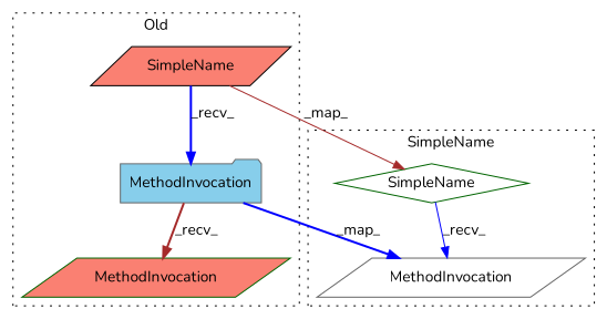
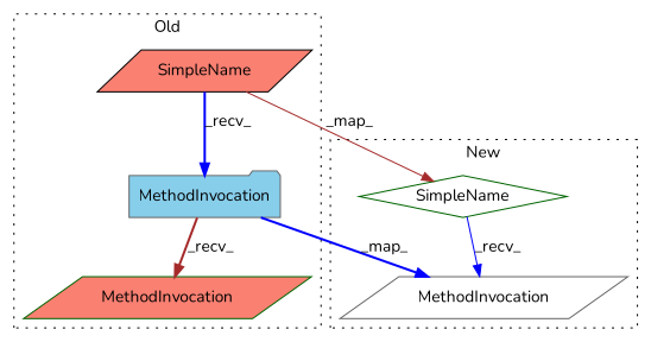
  digraph {
    fontname=Nunito
    node [a=32 shape=parallelogram style=filled fillcolor=salmon color=gray40 fontname=Nunito]
    edge [color=blue style=bold fontname=Nunito]
    n1 [l="20,1" label=MethodInvocation s="4612,4638" shape=folder fillcolor=skyblue]
    n2 [l=5 label=MethodInvocation s=4640 color=darkgreen]
    n3 [a=42 l=7 label=SimpleName s=4604 color=black]
    n4 [l="19,1" label=MethodInvocation s="4623,4648" fillcolor=white]
    n5 [a=42 l=16 label=SimpleName s=4606 shape=diamond fillcolor=white color=darkgreen]
    subgraph cluster_1 {
      label=Old
      style=dotted
      n1
      n2
      n3
    }
    subgraph cluster_2 {
-     label=SimpleName
+     label=New
      style=dotted
      n4
      n5
    }
    n1 -> n2 [label=_recv_ color=brown]
    n1 -> n4 [label=_map_]
    n3 -> n1 [label=_recv_]
    n3 -> n5 [label=_map_ color=brown style=solid]
    n5 -> n4 [label=_recv_ style=solid]
  }
